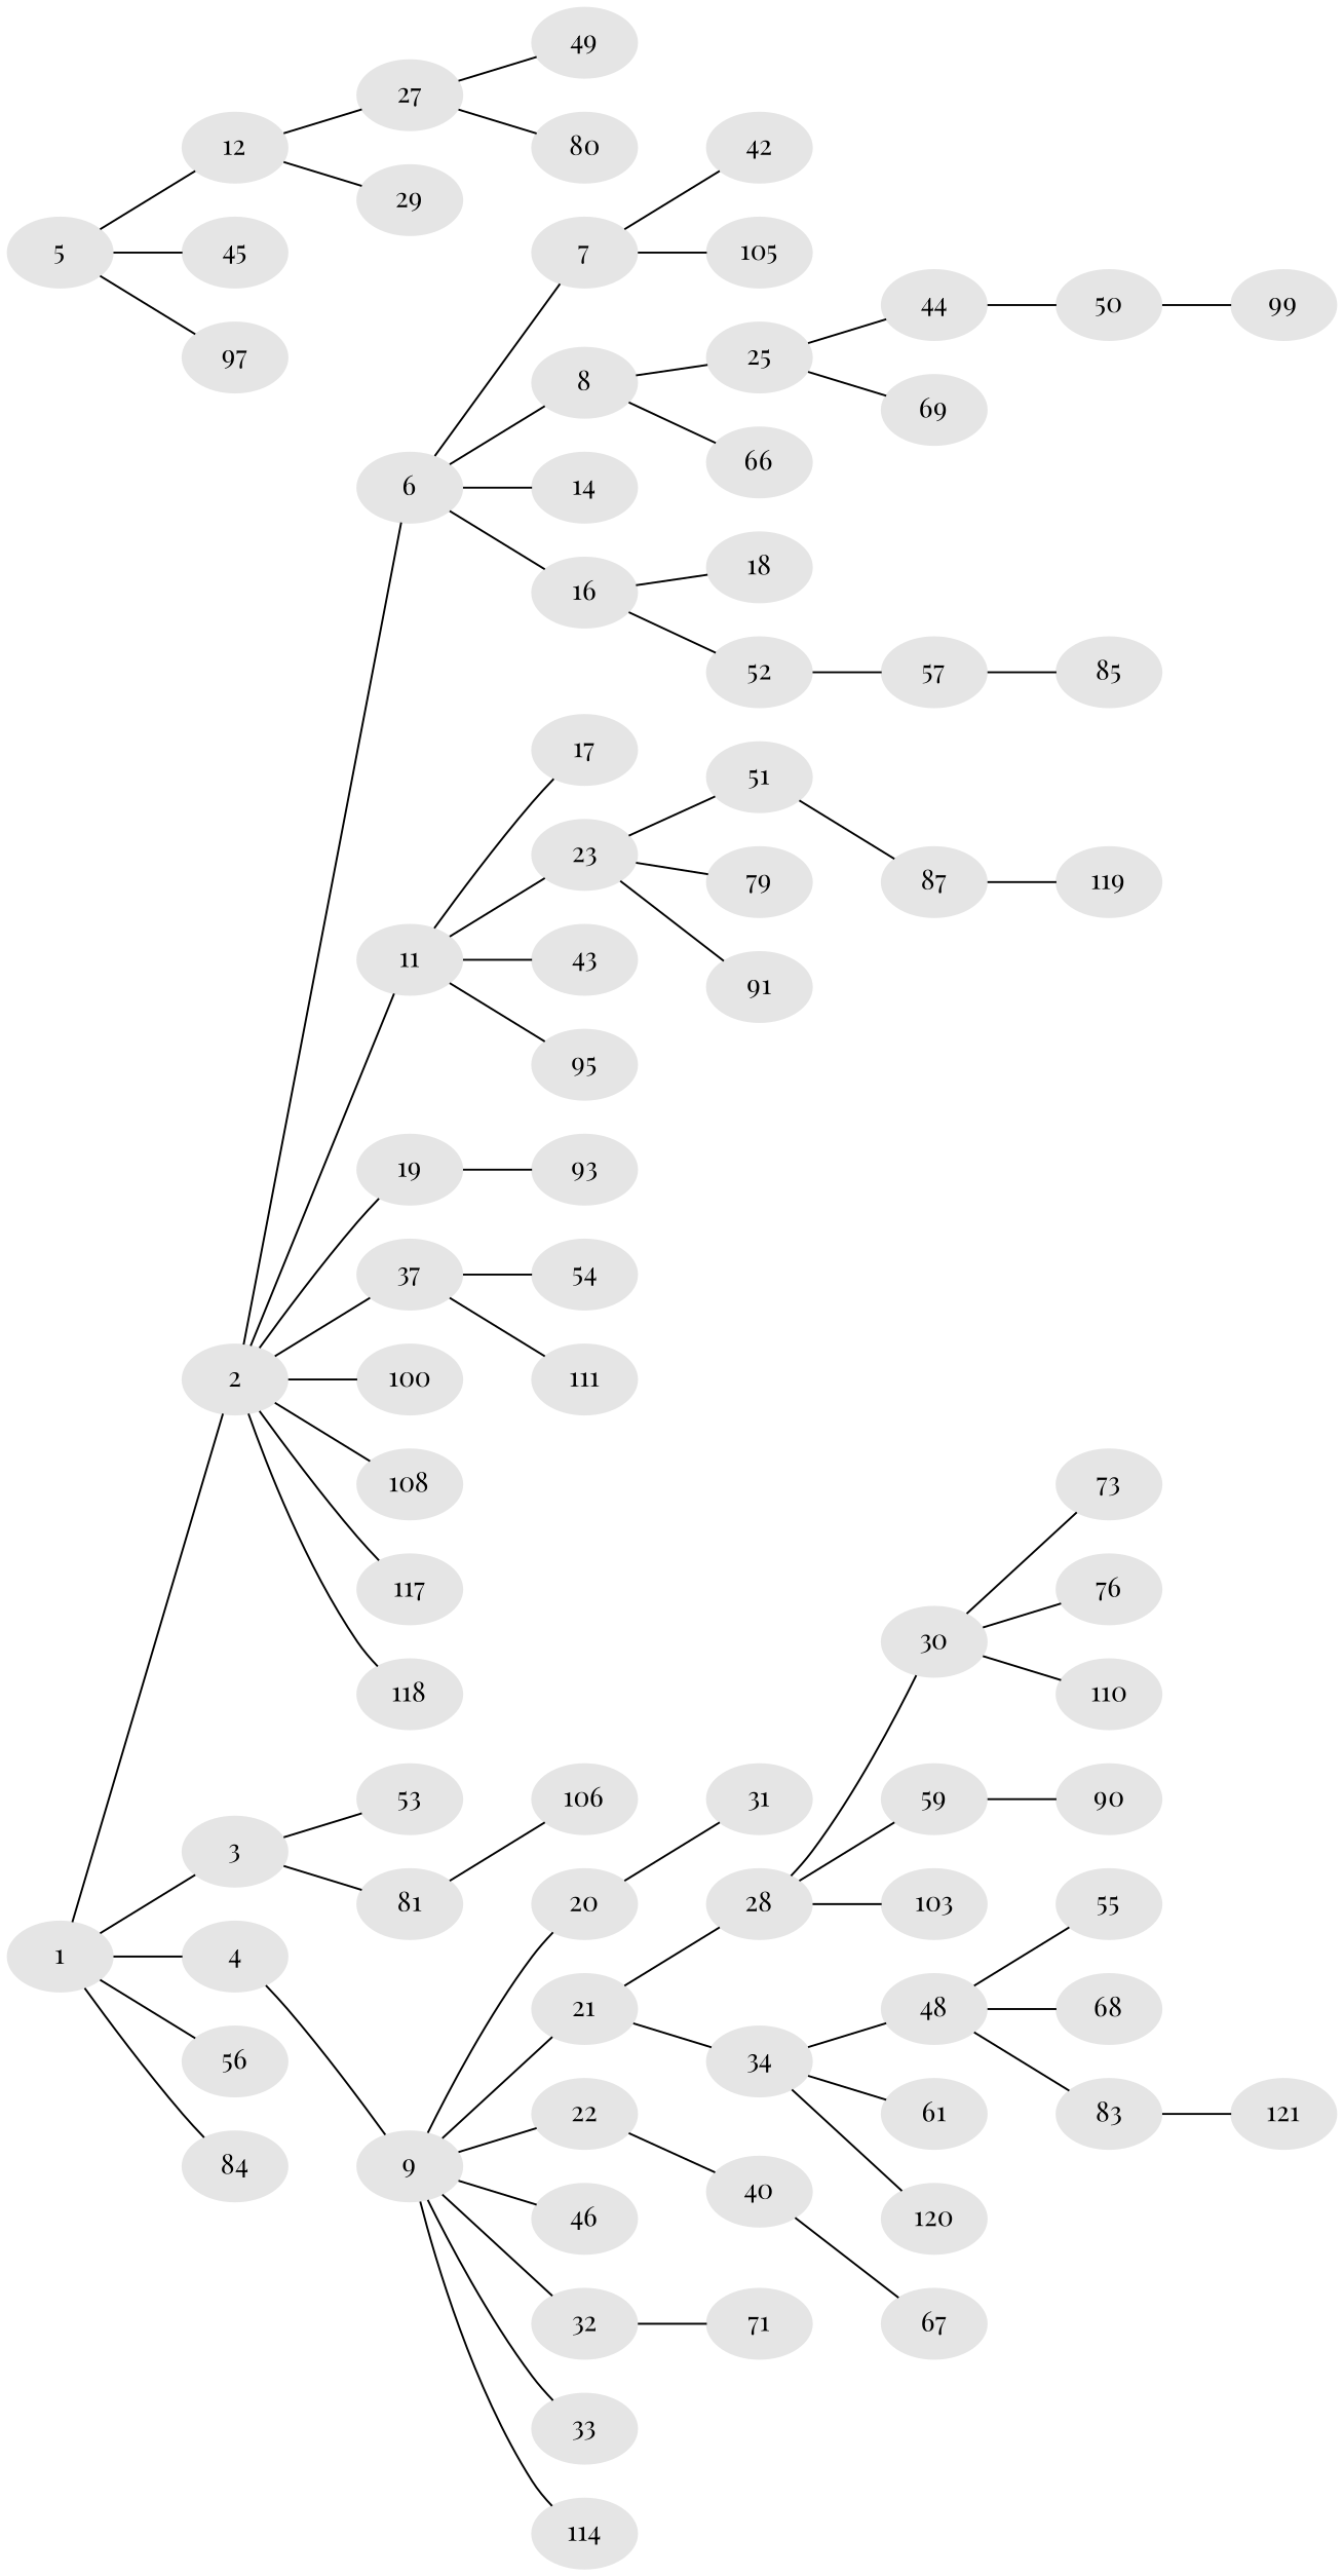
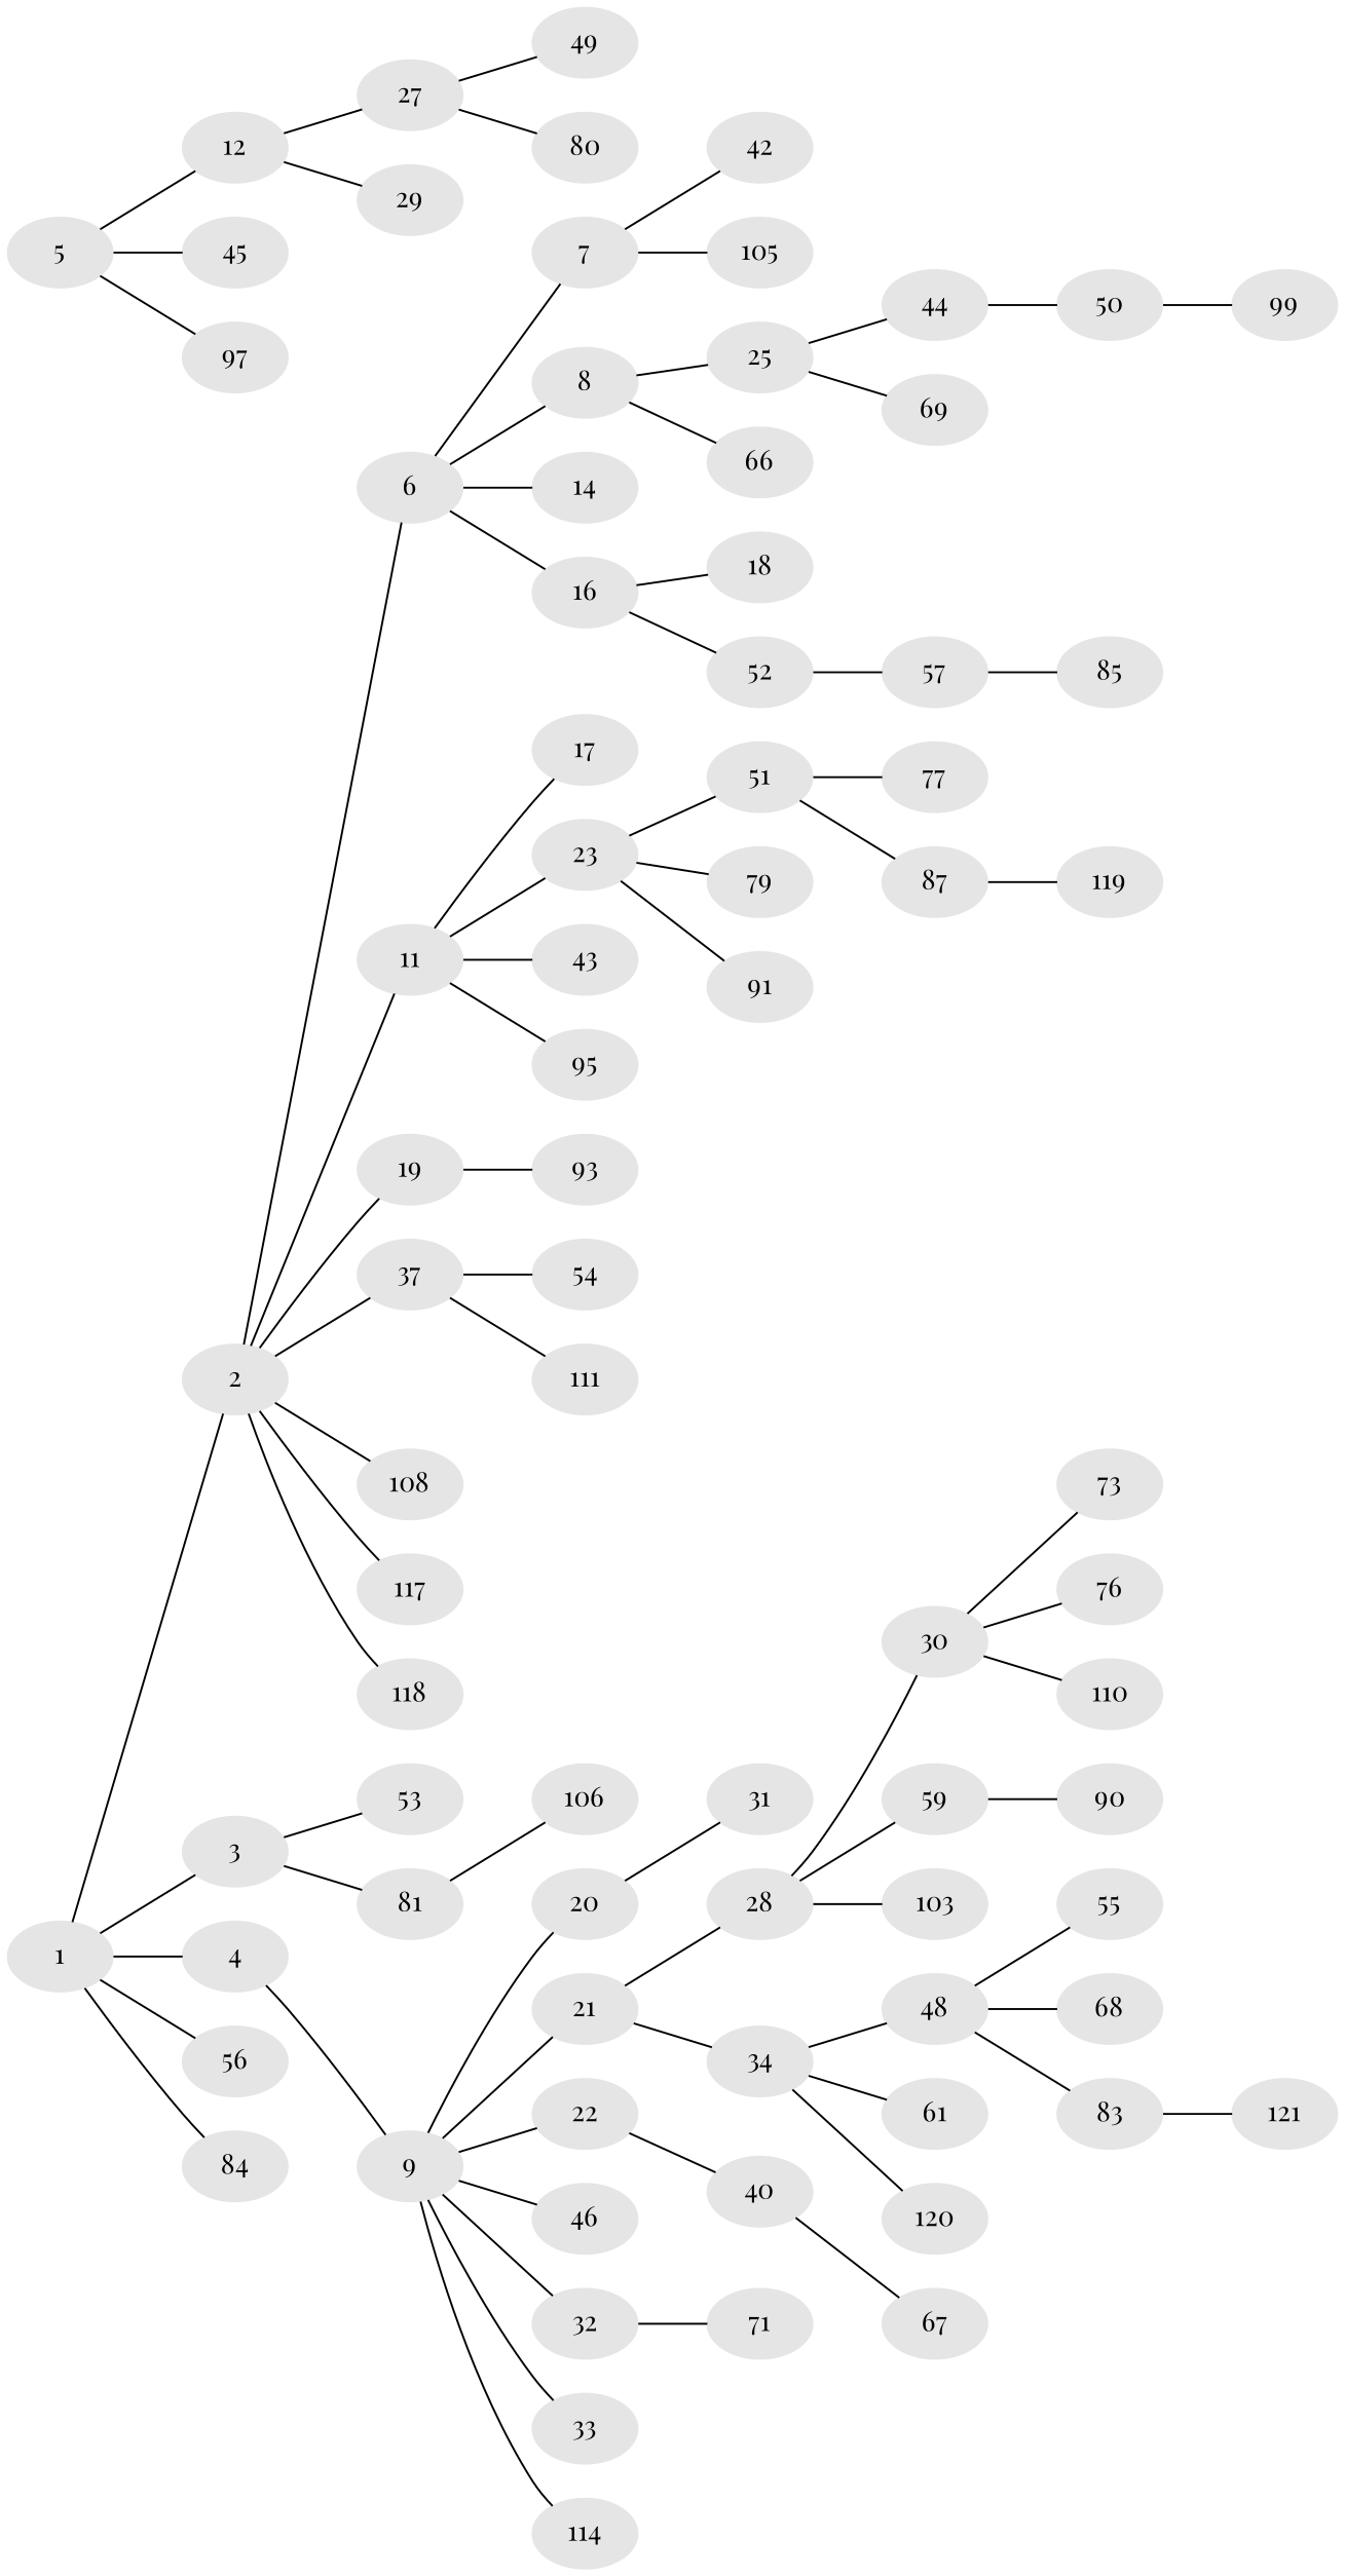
  graph {
    fontname="Playfair Display"
    rankdir=LR
    node [color=gray90 fontname="Playfair Display" style=filled]
    edge [fontname="Playfair Display"]
    1 [super="+89"]
    2 [super="+24"]
    3
    4
    56
    84
    6 [super="+64"]
    11
    19
    37 [super="+38"]
-   100
    108 [super="+113"]
    117
    118
    53
    81 [super="+92"]
    9 [super="+10"]
    5 [super="+13"]
    12
    45
    97
    7 [super="+62"]
    8 [super="+15"]
    14 [super="+41"]
    16 [super="+82"]
    17
    23 [super="+35"]
    43 [super="+58"]
    95
    93 [super="+94"]
    54
    111
    106
    20 [super="+109"]
    21
    22 [super="+115"]
    n37 [label=46 super="+116"]
    32 [super="+112"]
    33
    114
    27 [super="+39"]
    29 [super="+86"]
    42
    105
    25 [super="+36"]
    66 [super="+96"]
    18 [super="+60"]
    52
    44
    69 [super="+75"]
    31
    28 [super="+98"]
    34 [super="+47"]
    40 [super="+46"]
    71 [super="+107"]
    51 [super="+72"]
    79 [super="+88"]
    91
    49 [super="+65"]
    80
    57
    30 [super="+74"]
    59 [super="+70"]
    103
    48 [super="+63"]
    61
    120
    67
+   77
    87 [super="+104"]
    50 [super="+78"]
    73
    76
    110
    90 [super="+102"]
    55 [super="+101"]
    68
    83
    99
    121
    119
    85 [super="+122"]
    1 -- 2
    1 -- 3
    1 -- 4
    1 -- 56
    1 -- 84
    2 -- 6
    2 -- 11
    2 -- 19
    2 -- 37
-   2 -- 100
    2 -- 108
    2 -- 117
    2 -- 118
    3 -- 53
    3 -- 81
    4 -- 9
    6 -- 7
    6 -- 8
    6 -- 14
    6 -- 16
    11 -- 17
    11 -- 23
    11 -- 43
    11 -- 95
    19 -- 93
    37 -- 54
    37 -- 111
    81 -- 106
    9 -- 20
    9 -- 21
    9 -- 22
    9 -- n37
    9 -- 32
    9 -- 33
    9 -- 114
    5 -- 12
    5 -- 45
    5 -- 97
    12 -- 27
    12 -- 29
    7 -- 42
    7 -- 105
    8 -- 25
    8 -- 66
    16 -- 18
    16 -- 52
    23 -- 51
    23 -- 79
    23 -- 91
    20 -- 31
    21 -- 28
    21 -- 34
    22 -- 40
    32 -- 71
    27 -- 49
    27 -- 80
    25 -- 44
    25 -- 69
    52 -- 57
    44 -- 50
    28 -- 30
    28 -- 59
    28 -- 103
    34 -- 48
    34 -- 61
    34 -- 120
    40 -- 67
+   51 -- 77
    51 -- 87
    57 -- 85
    30 -- 73
    30 -- 76
    30 -- 110
    59 -- 90
    48 -- 55
    48 -- 68
    48 -- 83
    87 -- 119
    50 -- 99
    83 -- 121
  }
